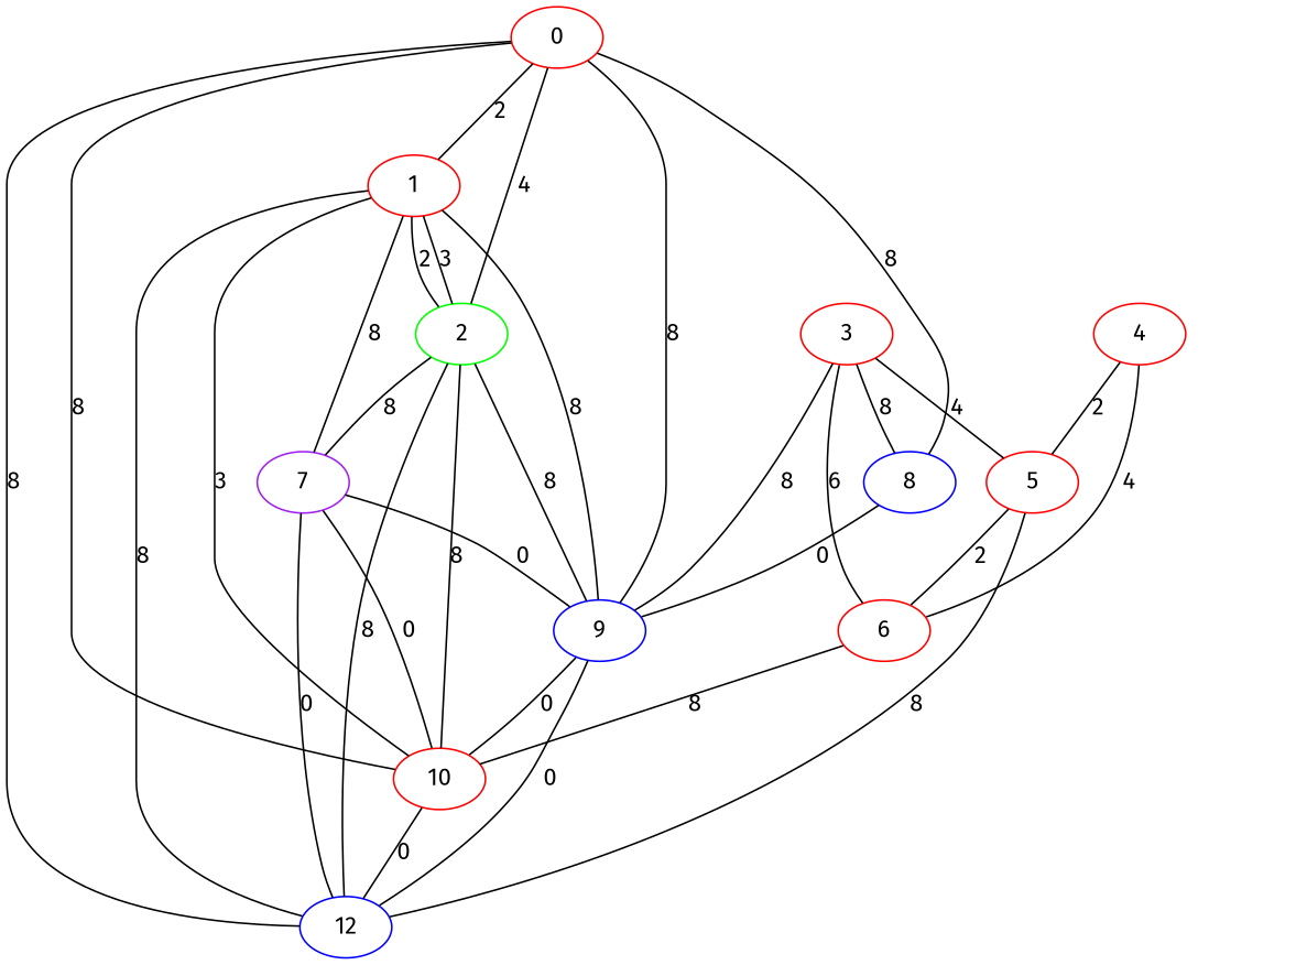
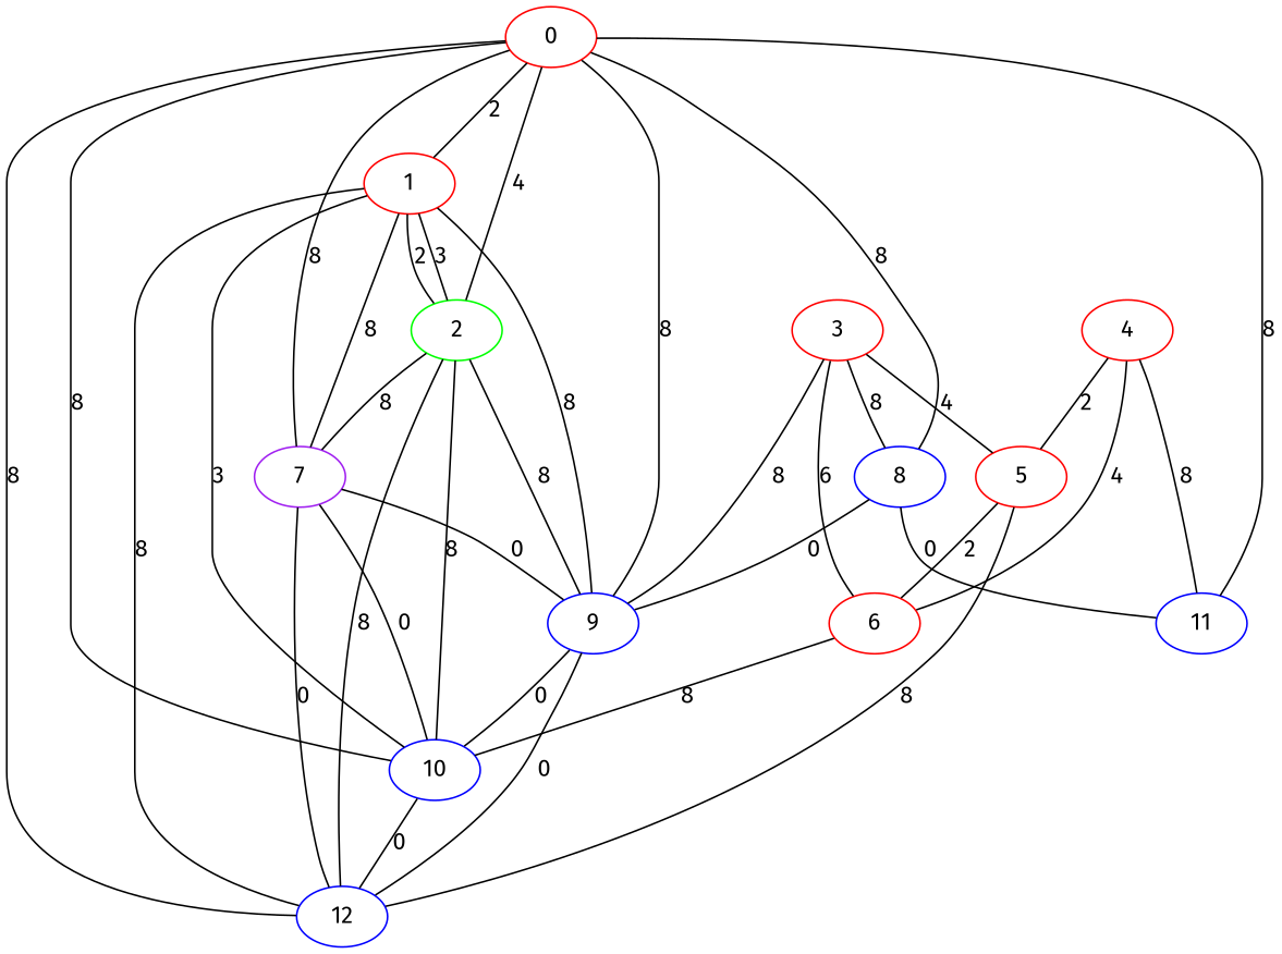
  graph {
    fontname="Fira Sans"
    node [color=red fontname="Fira Sans" weight=1]
    edge [fontname="Fira Sans"]
    0
    1
    2 [color=green weight=2]
    7 [color=purple weight=4]
    8 [color=blue weight=3]
    9 [color=blue weight=3]
-   10 [weight=3]
+   10 [color=blue weight=3]
+   11 [color=blue weight=3]
    12 [color=blue weight=3]
    3
    5
    6
    4
    0 -- 1 [label=2]
    0 -- 2 [label=4]
+   0 -- 7 [label=8]
    0 -- 8 [label=8]
    0 -- 9 [label=8]
    0 -- 10 [label=8]
+   0 -- 11 [label=8]
    0 -- 12 [label=8]
    1 -- 2 [label=3]
    1 -- 2 [label=2]
    1 -- 7 [label=8]
    1 -- 9 [label=8]
    1 -- 10 [label=3]
    1 -- 12 [label=8]
    2 -- 7 [label=8]
    2 -- 9 [label=8]
    2 -- 10 [label=8]
    2 -- 12 [label=8]
    7 -- 9 [label=0]
    7 -- 10 [label=0]
    7 -- 12 [label=0]
    8 -- 9 [label=0]
+   8 -- 11 [label=0]
    9 -- 10 [label=0]
    9 -- 12 [label=0]
    10 -- 12 [label=0]
    3 -- 8 [label=8]
    3 -- 9 [label=8]
    3 -- 5 [label=4]
    3 -- 6 [label=6]
    5 -- 12 [label=8]
    5 -- 6 [label=2]
    6 -- 10 [label=8]
+   4 -- 11 [label=8]
    4 -- 5 [label=2]
    4 -- 6 [label=4]
  }
